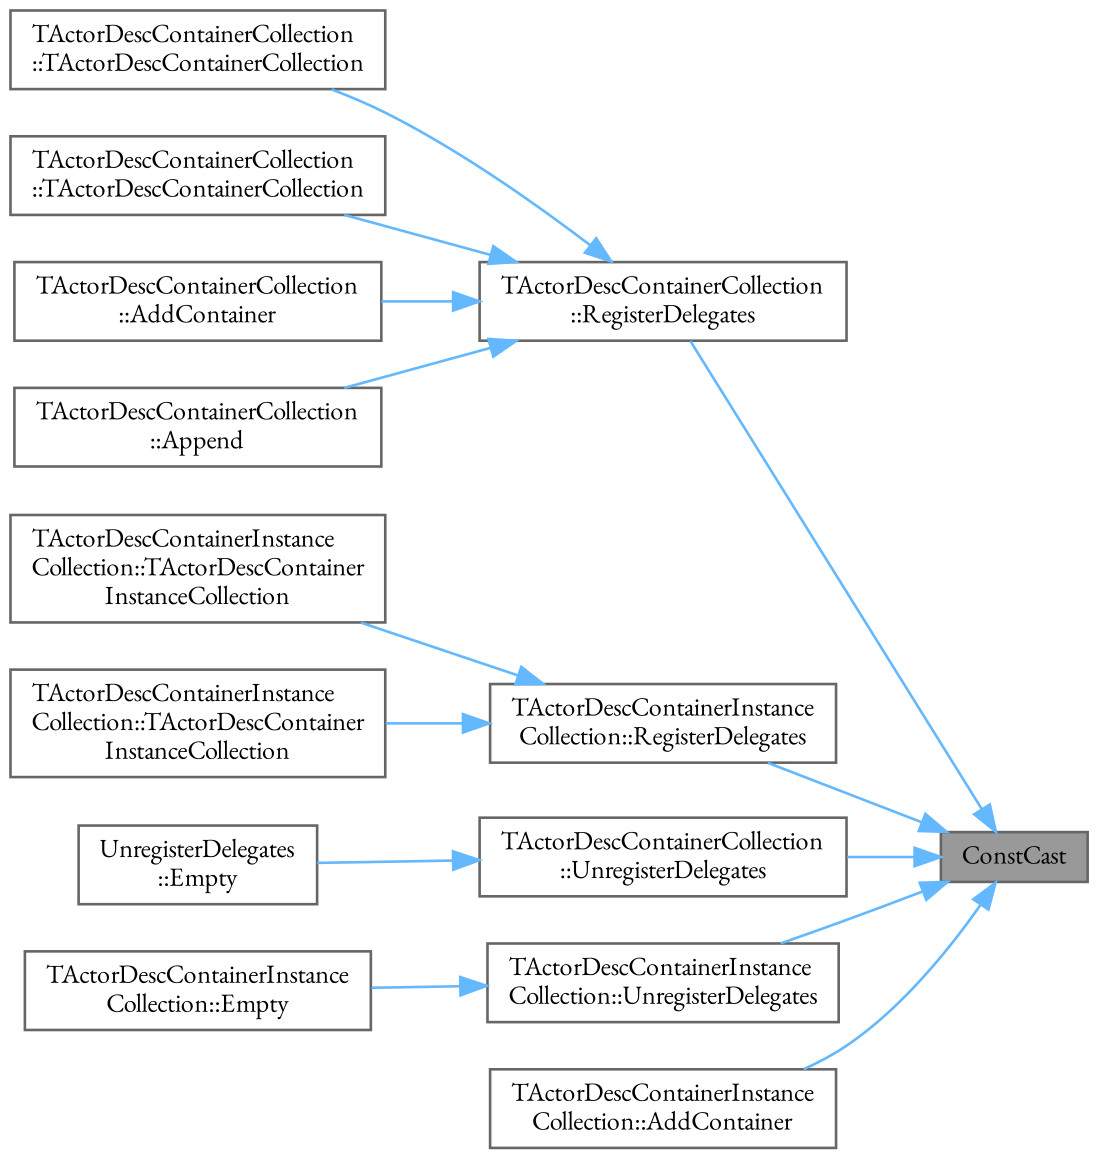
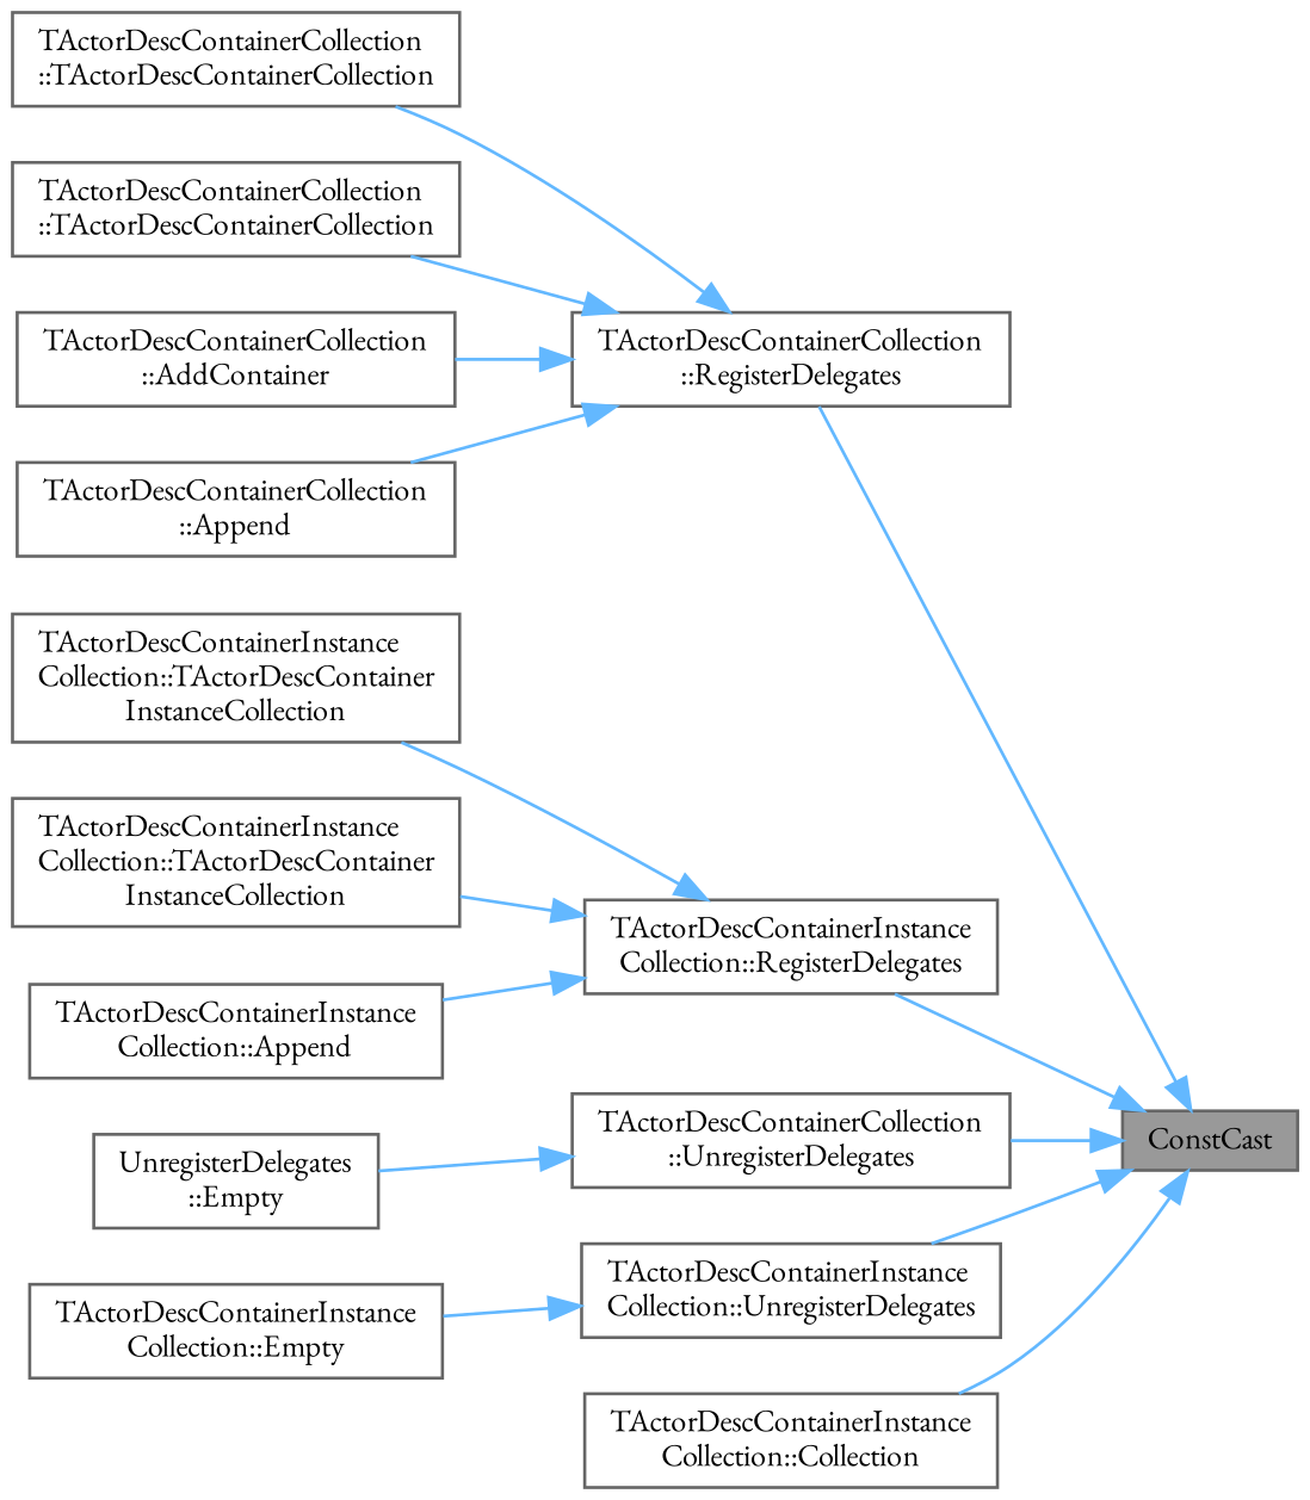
  digraph {
    fontname="EB Garamond"
    rankdir=RL
    node [color=grey40 fillcolor=white fontname="EB Garamond" fontsize=10 shape=box style=filled]
    edge [color=steelblue1 dir=back fontname="EB Garamond" fontsize=10 labelfontname=Helvetica labelfontsize=10 style=solid]
    n1 [color=gray40 fillcolor=grey60 fontcolor=black height=0.2 label=ConstCast width=0.4]
    n2 [height=0.2 label="TActorDescContainerCollection\l::RegisterDelegates" width=0.4]
    n3 [height=0.2 label="TActorDescContainerInstance\lCollection::RegisterDelegates" width=0.4]
    n4 [height=0.2 label="TActorDescContainerCollection\l::UnregisterDelegates" width=0.4]
    n5 [height=0.2 label="TActorDescContainerInstance\lCollection::UnregisterDelegates" width=0.4]
-   n6 [height=0.2 label="TActorDescContainerInstance\lCollection::AddContainer" width=0.4]
+   n6 [height=0.2 label="TActorDescContainerInstance\lCollection::Collection" width=0.4]
    n7 [height=0.2 label="TActorDescContainerCollection\l::TActorDescContainerCollection" width=0.4]
    n8 [height=0.2 label="TActorDescContainerCollection\l::TActorDescContainerCollection" width=0.4]
    n9 [height=0.2 label="TActorDescContainerCollection\l::AddContainer" width=0.4]
    n10 [height=0.2 label="TActorDescContainerCollection\l::Append" width=0.4]
    n11 [height=0.2 label="TActorDescContainerInstance\lCollection::TActorDescContainer\lInstanceCollection" width=0.4]
    n12 [height=0.2 label="TActorDescContainerInstance\lCollection::TActorDescContainer\lInstanceCollection" width=0.4]
+   n13 [height=0.2 label="TActorDescContainerInstance\lCollection::Append" width=0.4]
    n14 [height=0.2 label="UnregisterDelegates\l::Empty" width=0.4]
    n15 [height=0.2 label="TActorDescContainerInstance\lCollection::Empty" width=0.4]
    n1 -> n2
    n1 -> n3
    n1 -> n4
    n1 -> n5
    n1 -> n6
    n2 -> n7
    n2 -> n8
    n2 -> n9
    n2 -> n10
    n3 -> n11
    n3 -> n12
+   n3 -> n13
    n4 -> n14
    n5 -> n15
  }
